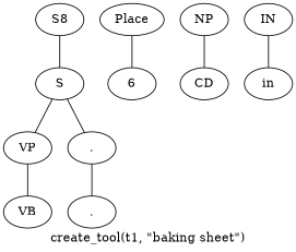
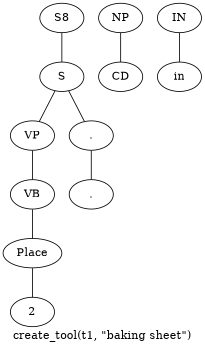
  graph {
    label="create_tool(t1, \"baking sheet\")"
    n1 [label=S8]
    n2 [label=S]
    n3 [label=VP]
    n4 [label="."]
    n5 [label=VB]
    n6 [label="."]
    n7 [label=Place]
    n8 [label=NP]
    n9 [label=CD]
-   n10 [label=6]
+   n10 [label=2]
    n11 [label=IN]
    n12 [label=in]
    n1 -- n2
    n2 -- n3
    n2 -- n4
    n3 -- n5
    n4 -- n6
+   n5 -- n7
    n7 -- n10
    n8 -- n9
    n11 -- n12
  }
